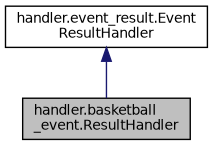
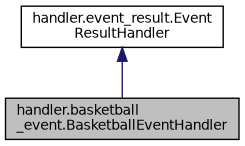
  digraph {
    node [color=black fontname=Helvetica fontsize=10 shape=record style=filled]
-   n1 [fillcolor=grey75 fontcolor=black height=0.2 label="handler.basketball\l_event.ResultHandler" width=0.4]
+   n1 [fillcolor=grey75 fontcolor=black height=0.2 label="handler.basketball\l_event.BasketballEventHandler" width=0.4]
    n2 [fillcolor=white height=0.2 label="handler.event_result.Event\lResultHandler" width=0.4]
    n2 -> n1 [color=midnightblue dir=back fontname=Helvetica fontsize=10 labelfontname=Helvetica labelfontsize=10 style=solid]
  }
